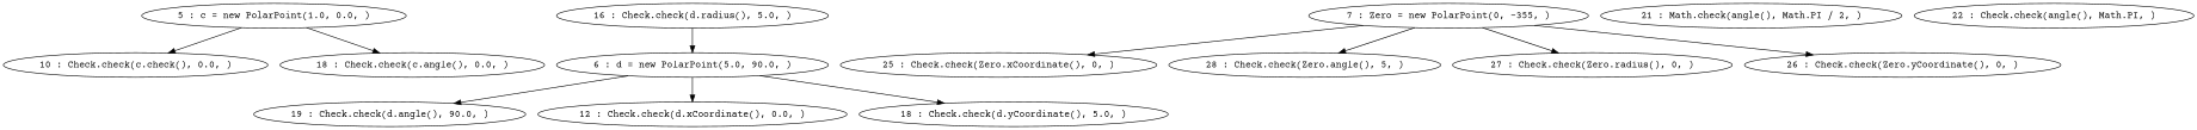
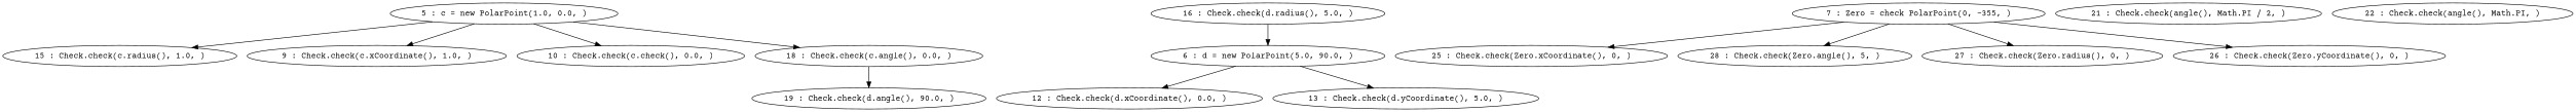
  digraph {
    fontname="Courier Prime"
    node [fontname="Courier Prime"]
    edge [fontname="Courier Prime"]
    "5 : c = new PolarPoint(1.0, 0.0, )"
+   "15 : Check.check(c.radius(), 1.0, )"
+   "9 : Check.check(c.xCoordinate(), 1.0, )"
    n4 [label="10 : Check.check(c.check(), 0.0, )"]
    "18 : Check.check(c.angle(), 0.0, )"
    "6 : d = new PolarPoint(5.0, 90.0, )"
    "19 : Check.check(d.angle(), 90.0, )"
    "12 : Check.check(d.xCoordinate(), 0.0, )"
-   "13 : Check.check(d.yCoordinate(), 5.0, )" [label="18 : Check.check(d.yCoordinate(), 5.0, )"]
+   "13 : Check.check(d.yCoordinate(), 5.0, )"
    "16 : Check.check(d.radius(), 5.0, )"
-   "7 : Zero = new PolarPoint(0, -355, )"
+   "7 : Zero = new PolarPoint(0, -355, )" [label="7 : Zero = check PolarPoint(0, -355, )"]
    "25 : Check.check(Zero.xCoordinate(), 0, )"
    "28 : Check.check(Zero.angle(), 5, )"
    "27 : Check.check(Zero.radius(), 0, )"
    "26 : Check.check(Zero.yCoordinate(), 0, )"
-   "21 : Check.check(angle(), Math.PI / 2, )" [label="21 : Math.check(angle(), Math.PI / 2, )"]
+   "21 : Check.check(angle(), Math.PI / 2, )"
    "22 : Check.check(angle(), Math.PI, )"
+   "5 : c = new PolarPoint(1.0, 0.0, )" -> "15 : Check.check(c.radius(), 1.0, )"
+   "5 : c = new PolarPoint(1.0, 0.0, )" -> "9 : Check.check(c.xCoordinate(), 1.0, )"
    "5 : c = new PolarPoint(1.0, 0.0, )" -> n4
    "5 : c = new PolarPoint(1.0, 0.0, )" -> "18 : Check.check(c.angle(), 0.0, )"
-   "6 : d = new PolarPoint(5.0, 90.0, )" -> "19 : Check.check(d.angle(), 90.0, )"
+   "18 : Check.check(c.angle(), 0.0, )" -> "19 : Check.check(d.angle(), 90.0, )"
    "6 : d = new PolarPoint(5.0, 90.0, )" -> "12 : Check.check(d.xCoordinate(), 0.0, )"
    "6 : d = new PolarPoint(5.0, 90.0, )" -> "13 : Check.check(d.yCoordinate(), 5.0, )"
    "16 : Check.check(d.radius(), 5.0, )" -> "6 : d = new PolarPoint(5.0, 90.0, )"
    "7 : Zero = new PolarPoint(0, -355, )" -> "25 : Check.check(Zero.xCoordinate(), 0, )"
    "7 : Zero = new PolarPoint(0, -355, )" -> "28 : Check.check(Zero.angle(), 5, )"
    "7 : Zero = new PolarPoint(0, -355, )" -> "27 : Check.check(Zero.radius(), 0, )"
    "7 : Zero = new PolarPoint(0, -355, )" -> "26 : Check.check(Zero.yCoordinate(), 0, )"
  }
